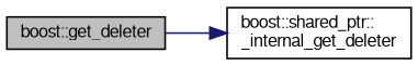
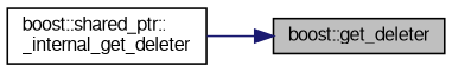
  digraph {
    rankdir=LR
    node [color=black fontname=FreeSans fontsize=10 shape=record]
    n1 [fillcolor=grey75 fontcolor=black height=0.2 label="boost::get_deleter" style=filled width=0.4]
    n2 [height=0.2 label="boost::shared_ptr::\l_internal_get_deleter" width=0.4]
-   n1 -> n2 [color=midnightblue fontname=FreeSans fontsize=10 labelfontname=FreeSans labelfontsize=10 style=solid]
+   n2 -> n1 [color=midnightblue fontname=FreeSans fontsize=10 labelfontname=FreeSans labelfontsize=10 style=solid]
  }
